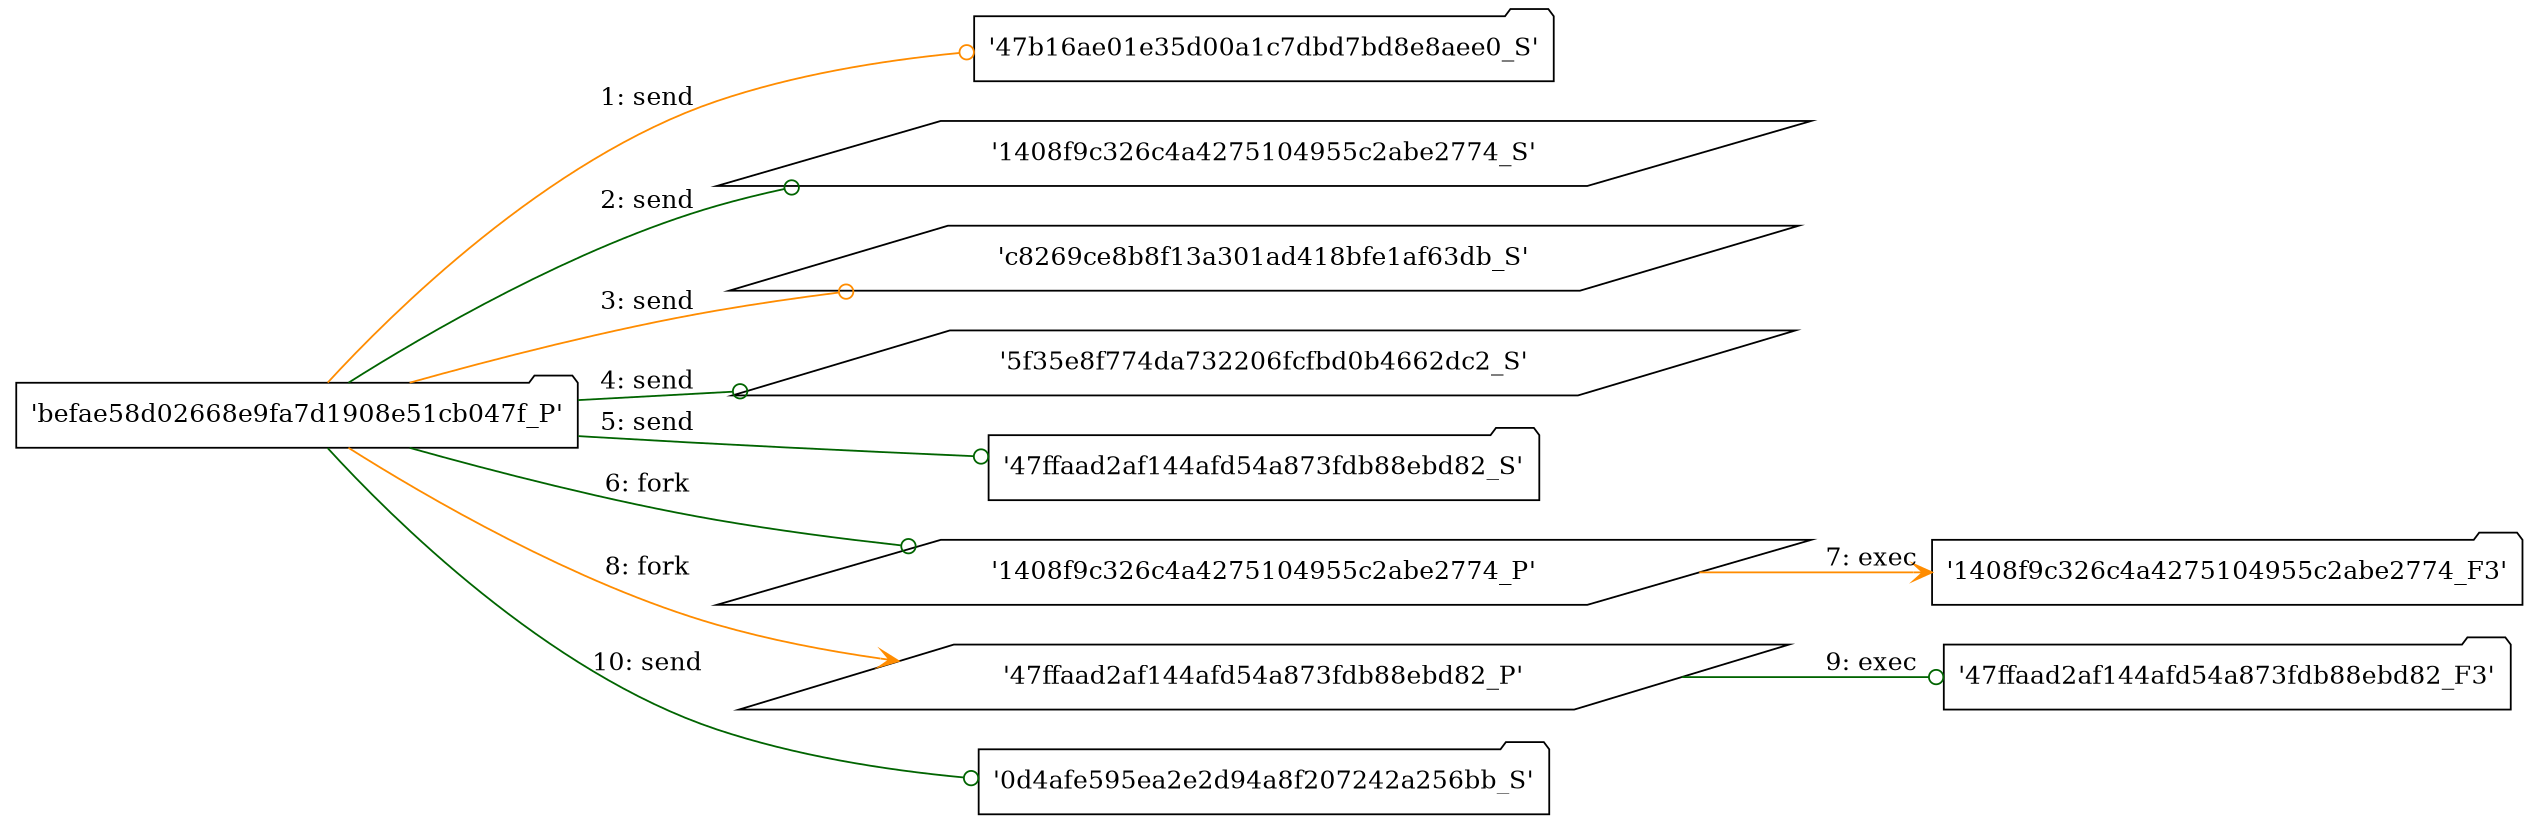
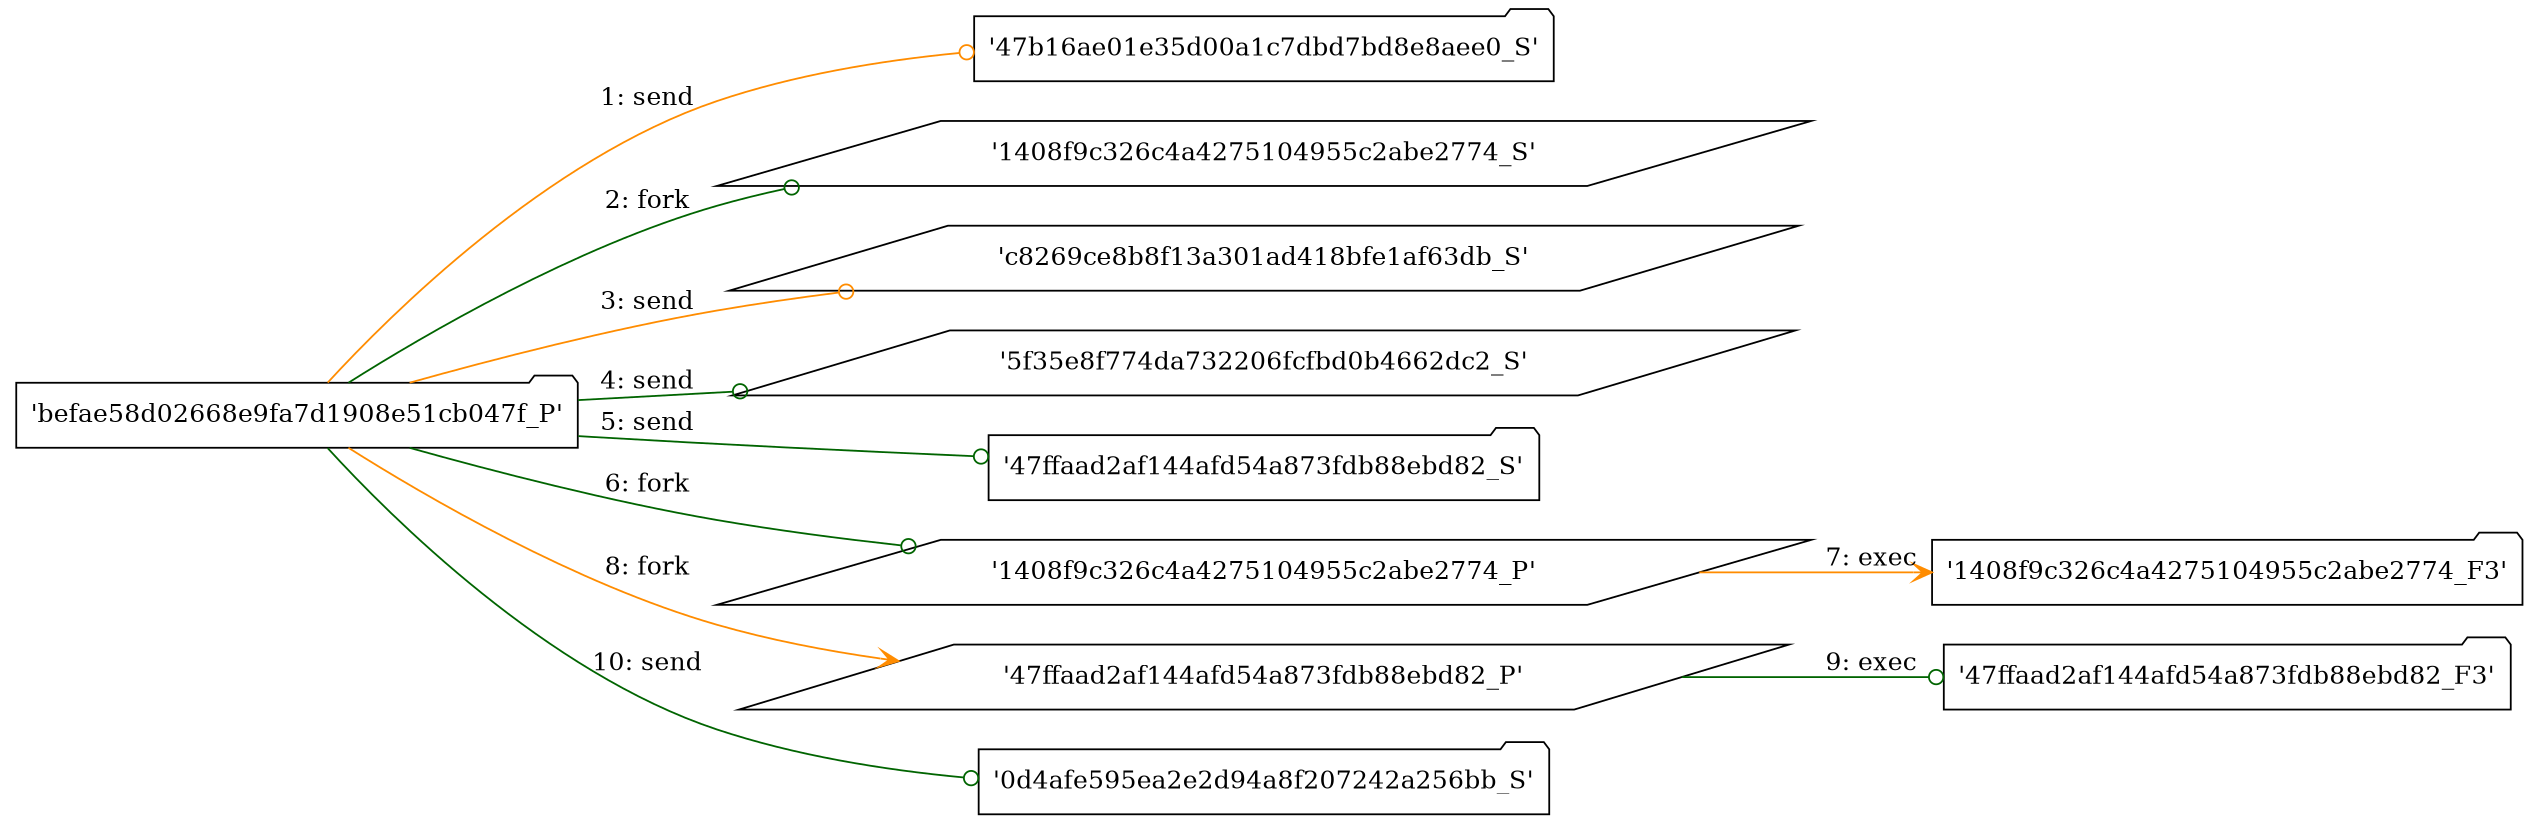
  digraph {
    engine=neato
    fixedsize=false
    fontsize=10
    nodesep=0.3
    rankdir=LR
    ranksep=0
    splines=true
    node [node_type=Socket shape=folder]
    edge [arrowhead=odot color=darkgreen]
    "'befae58d02668e9fa7d1908e51cb047f_P'" [node_type=Process]
    "'47b16ae01e35d00a1c7dbd7bd8e8aee0_S'"
    "'1408f9c326c4a4275104955c2abe2774_S'" [shape=parallelogram]
    "'c8269ce8b8f13a301ad418bfe1af63db_S'" [shape=parallelogram]
    "'5f35e8f774da732206fcfbd0b4662dc2_S'" [shape=parallelogram]
    "'47ffaad2af144afd54a873fdb88ebd82_S'"
    "'1408f9c326c4a4275104955c2abe2774_P'" [node_type=Process shape=parallelogram]
    "'47ffaad2af144afd54a873fdb88ebd82_P'" [node_type=Process shape=parallelogram]
    "'0d4afe595ea2e2d94a8f207242a256bb_S'"
    "'1408f9c326c4a4275104955c2abe2774_F3'" [node_type=File]
    "'47ffaad2af144afd54a873fdb88ebd82_F3'" [node_type=File]
    "'befae58d02668e9fa7d1908e51cb047f_P'" -> "'47b16ae01e35d00a1c7dbd7bd8e8aee0_S'" [color=darkorange label="1: send"]
-   "'befae58d02668e9fa7d1908e51cb047f_P'" -> "'1408f9c326c4a4275104955c2abe2774_S'" [label="2: send"]
+   "'befae58d02668e9fa7d1908e51cb047f_P'" -> "'1408f9c326c4a4275104955c2abe2774_S'" [label="2: fork"]
    "'befae58d02668e9fa7d1908e51cb047f_P'" -> "'c8269ce8b8f13a301ad418bfe1af63db_S'" [color=darkorange label="3: send"]
    "'befae58d02668e9fa7d1908e51cb047f_P'" -> "'5f35e8f774da732206fcfbd0b4662dc2_S'" [label="4: send"]
    "'befae58d02668e9fa7d1908e51cb047f_P'" -> "'47ffaad2af144afd54a873fdb88ebd82_S'" [label="5: send"]
    "'befae58d02668e9fa7d1908e51cb047f_P'" -> "'1408f9c326c4a4275104955c2abe2774_P'" [label="6: fork"]
    "'befae58d02668e9fa7d1908e51cb047f_P'" -> "'47ffaad2af144afd54a873fdb88ebd82_P'" [arrowhead=vee color=darkorange label="8: fork"]
    "'befae58d02668e9fa7d1908e51cb047f_P'" -> "'0d4afe595ea2e2d94a8f207242a256bb_S'" [label="10: send"]
    "'1408f9c326c4a4275104955c2abe2774_P'" -> "'1408f9c326c4a4275104955c2abe2774_F3'" [arrowhead=vee color=darkorange label="7: exec"]
    "'47ffaad2af144afd54a873fdb88ebd82_P'" -> "'47ffaad2af144afd54a873fdb88ebd82_F3'" [label="9: exec"]
  }
